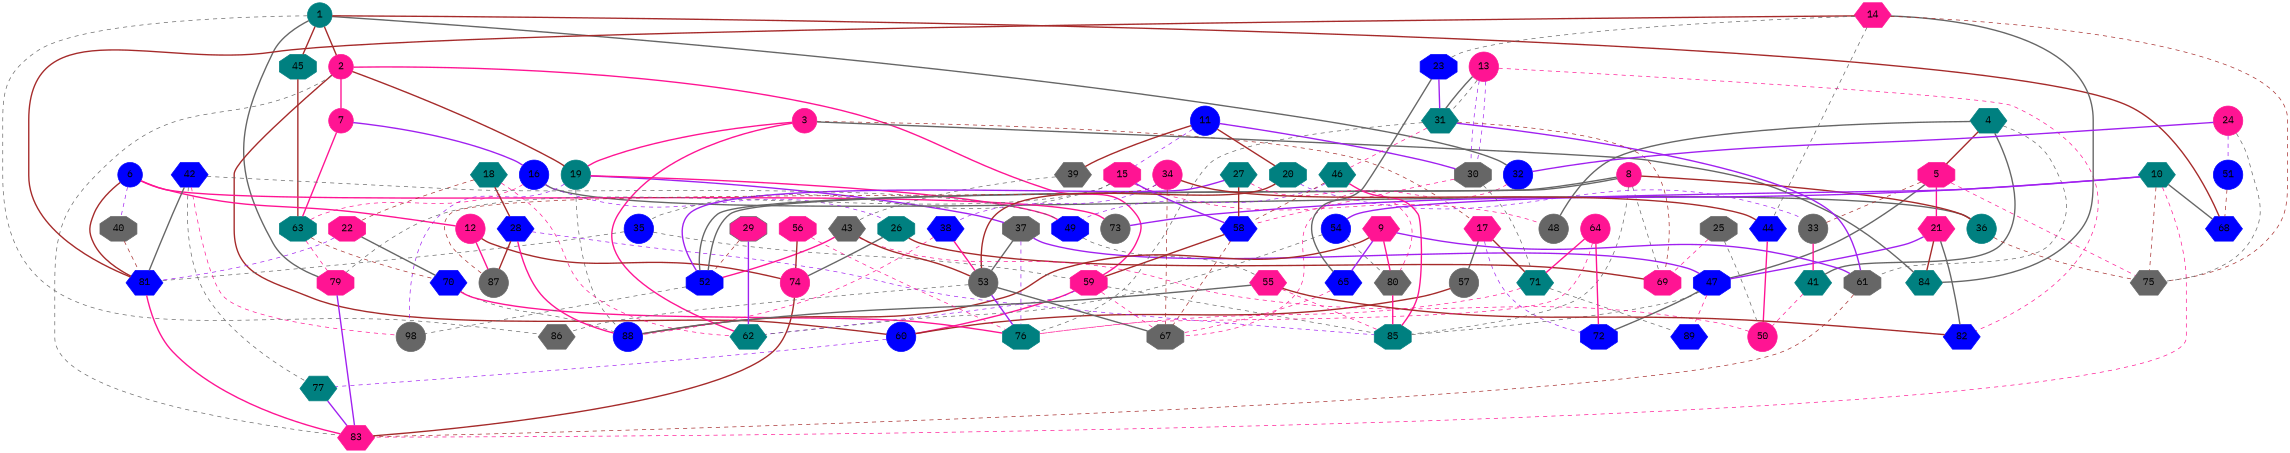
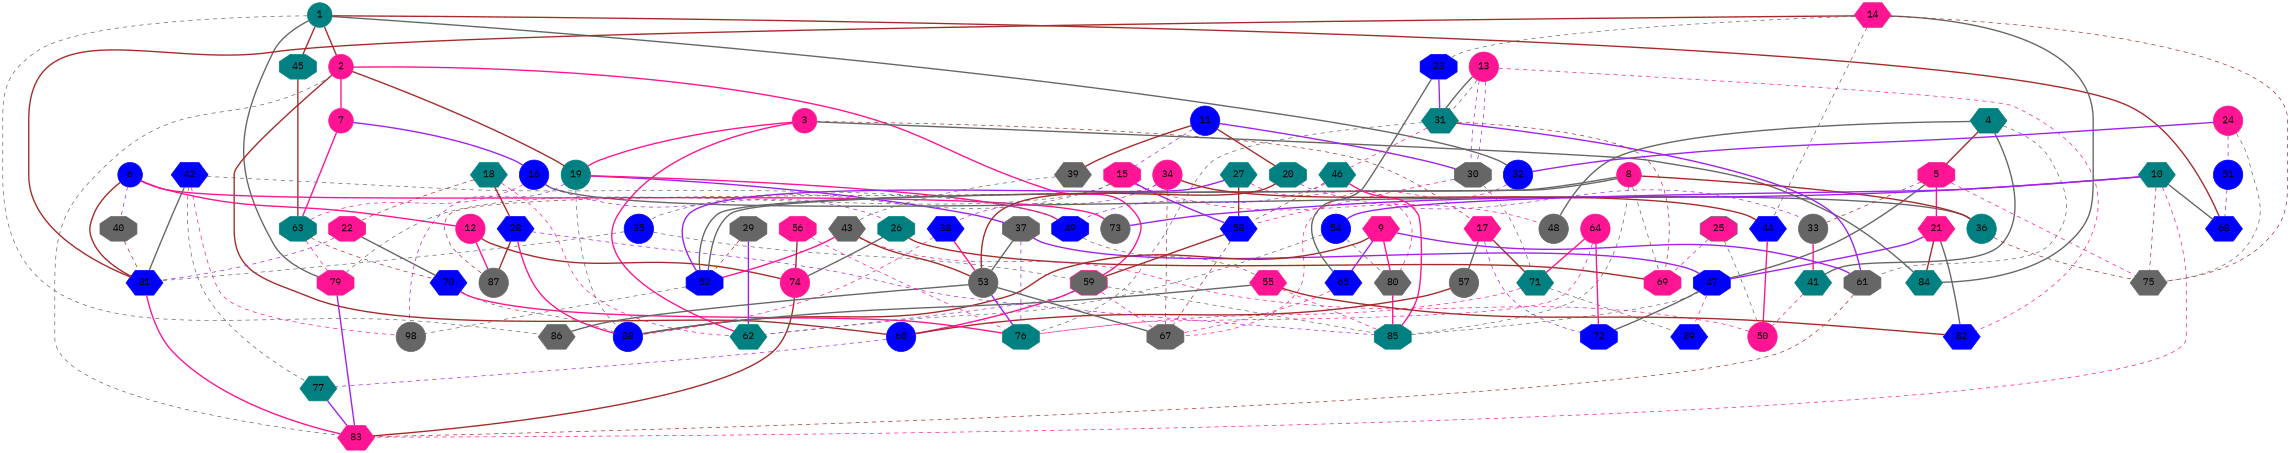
  graph {
    fontname="IBM Plex Mono"
    node [color=blue fontname="IBM Plex Mono" shape=hexagon style=filled]
    edge [color=gray40 fontname="IBM Plex Mono" style=bold]
    1 [color=teal shape=circle]
    2 [color=deeppink shape=circle]
    32 [shape=circle]
    45 [color=teal shape=octagon]
    68
    79 [color=deeppink shape=octagon]
    86 [color=gray40]
    7 [color=deeppink shape=circle]
    19 [color=teal shape=circle]
-   59 [color=deeppink shape=octagon]
+   59 [color=deeppink shape=octagon fillcolor=gray40]
    60 [shape=circle]
    83 [color=deeppink]
    67 [color=gray40 shape=octagon]
    63 [color=teal shape=octagon]
    16 [shape=circle]
    88 [shape=circle]
    37 [color=gray40 shape=octagon]
    49 [shape=octagon]
    n19 [color=gray40 label=98 shape=circle]
    62 [color=teal]
    85 [color=teal shape=octagon]
    77 [color=teal]
    3 [color=deeppink shape=circle]
    17 [color=deeppink]
    84 [color=teal]
    57 [color=gray40 shape=circle]
    71 [color=teal]
    72 [shape=octagon]
    4 [color=teal]
    5 [color=deeppink shape=octagon]
    41 [color=teal]
    48 [color=gray40 shape=circle]
    61 [color=gray40 shape=octagon]
    21 [color=deeppink]
    33 [color=gray40 shape=circle]
    47 [shape=octagon]
    75 [color=gray40]
    50 [color=deeppink shape=circle]
    82
    89
    6 [shape=circle]
    12 [color=deeppink shape=circle]
    40 [color=gray40 shape=octagon]
    73 [color=gray40 shape=circle]
    81
    74 [color=deeppink shape=circle]
    87 [color=gray40 shape=circle]
    36 [color=teal shape=circle]
    26 [color=teal shape=octagon]
    70
    8 [color=deeppink shape=circle]
    52 [shape=octagon]
    69 [color=deeppink shape=octagon]
    9 [color=deeppink]
    65
    80 [color=gray40]
    10 [color=teal]
    54 [shape=circle]
    11 [shape=circle]
    15 [color=deeppink shape=octagon]
    20 [color=teal shape=octagon]
    30 [color=gray40 shape=octagon]
    39 [color=gray40]
    35 [shape=circle]
    58
    53 [color=gray40 shape=circle]
    43 [color=gray40]
    13 [color=deeppink shape=circle]
    31 [color=teal]
    46 [color=teal]
    76 [color=teal shape=octagon]
    14 [color=deeppink]
    23 [shape=octagon]
    44
    18 [color=teal]
    22 [color=deeppink shape=octagon]
    28
    55 [color=deeppink]
    24 [color=deeppink shape=circle]
    51 [shape=circle]
-   25 [color=gray40 shape=octagon]
+   25 [color=gray40 shape=octagon fillcolor=deeppink]
    27 [color=teal]
-   29 [color=gray40 shape=octagon fillcolor=deeppink]
+   29 [color=gray40 shape=octagon]
    34 [color=deeppink shape=circle]
    38
    42
    56 [color=deeppink shape=octagon]
    64 [color=deeppink shape=circle]
    1 -- 2 [color=brown]
    1 -- 32
    1 -- 45 [color=brown]
    1 -- 68 [color=brown]
    1 -- 79
    1 -- 86 [style=dashed]
    2 -- 7 [color=deeppink]
    2 -- 19 [color=brown]
    2 -- 59 [color=deeppink]
    2 -- 60 [color=brown]
    2 -- 83 [style=dashed]
    32 -- 67 [color=deeppink style=dashed]
    45 -- 63 [color=brown]
    79 -- 83 [color=purple]
    7 -- 63 [color=deeppink]
    7 -- 16 [color=purple]
    19 -- 88 [style=dashed]
    19 -- 37 [color=purple]
    19 -- 49 [color=deeppink]
    19 -- n19 [color=purple style=dashed]
    59 -- 60 [color=deeppink]
    59 -- 67 [color=deeppink style=dashed]
    59 -- 62 [color=purple style=dashed]
    59 -- 85 [style=dashed]
    60 -- 77 [color=purple style=dashed]
    63 -- 79 [color=deeppink style=dashed]
    63 -- 70 [color=brown style=dashed]
    16 -- 63 [color=deeppink style=dashed]
    16 -- 36
    16 -- 26 [color=purple style=dashed]
    37 -- 47 [color=purple]
    37 -- 53
    37 -- 76 [color=purple style=dashed]
    49 -- 55 [style=dashed]
    77 -- 83 [color=purple]
    3 -- 19 [color=deeppink]
    3 -- 62 [color=deeppink]
    3 -- 17 [color=brown style=dashed]
    3 -- 84
    17 -- 57
    17 -- 71 [color=brown]
    17 -- 72 [color=purple style=dashed]
    57 -- 60 [color=brown]
    71 -- 89 [style=dashed]
    71 -- 76 [color=deeppink style=dashed]
    4 -- 5 [color=brown]
    4 -- 41
    4 -- 48
    4 -- 61 [style=dashed]
    5 -- 21 [color=deeppink]
    5 -- 33 [color=brown style=dashed]
    5 -- 47
    5 -- 75 [color=deeppink style=dashed]
    41 -- 50 [color=deeppink style=dashed]
    61 -- 83 [color=brown style=dashed]
    21 -- 84 [color=brown]
    21 -- 47 [color=purple]
    21 -- 82
    33 -- 41 [color=deeppink]
    47 -- 85 [style=dashed]
    47 -- 72
    47 -- 89 [color=deeppink style=dashed]
    6 -- 12 [color=deeppink]
    6 -- 40 [color=purple style=dashed]
    6 -- 73 [color=deeppink]
    6 -- 81 [color=brown]
    12 -- 74 [color=brown]
    12 -- 87 [color=deeppink]
    40 -- 81 [color=brown style=dashed]
    81 -- 83 [color=deeppink]
    74 -- 83 [color=brown]
    36 -- 75 [color=brown style=dashed]
    26 -- 74
    26 -- 69 [color=brown]
    70 -- 88 [style=dashed]
    70 -- 76 [color=deeppink]
    8 -- 85 [style=dashed]
    8 -- 36 [color=brown]
    8 -- 52
    8 -- 52
    8 -- 69 [style=dashed]
    52 -- n19 [style=dashed]
    9 -- 88 [color=brown]
    9 -- 61 [color=purple]
    9 -- 65 [color=purple]
    9 -- 80 [color=deeppink]
    65 -- 67 [color=deeppink style=dashed]
    80 -- 85 [color=deeppink]
    10 -- 68
    10 -- 83 [color=deeppink style=dashed]
    10 -- 75 [color=brown style=dashed]
    10 -- 73 [color=purple]
    10 -- 54 [color=purple]
    54 -- 62 [style=dashed]
    54 -- 80 [style=dashed]
    11 -- 15 [color=purple style=dashed]
    11 -- 20 [color=brown]
    11 -- 30 [color=purple]
    11 -- 39 [color=brown]
    15 -- 79 [style=dashed]
    15 -- 48 [color=deeppink style=dashed]
    15 -- 35 [style=dashed]
    15 -- 58 [color=purple]
    20 -- 33 [color=purple style=dashed]
    20 -- 53 [color=brown]
    30 -- 71 [style=dashed]
    30 -- 58 [color=deeppink style=dashed]
    39 -- 43 [style=dashed]
    35 -- 59 [style=dashed]
    35 -- 81 [style=dashed]
    58 -- 59 [color=brown]
    58 -- 67 [color=brown style=dashed]
-   53 -- 86 [style=dashed]
+   53 -- 86
    53 -- 67
    53 -- 76 [color=purple]
    43 -- 50 [color=deeppink style=dashed]
    43 -- 52 [color=deeppink]
    43 -- 53 [color=brown]
    13 -- 82 [color=deeppink style=dashed]
    13 -- 30 [color=purple style=dashed]
    13 -- 30 [color=purple style=dashed]
    13 -- 31
    13 -- 31 [style=dashed]
    31 -- 61 [color=purple]
    31 -- 69 [color=brown style=dashed]
    31 -- 46 [color=deeppink style=dashed]
    31 -- 76 [style=dashed]
    46 -- 49 [color=purple style=dashed]
    46 -- 85 [color=deeppink]
    46 -- 58 [color=brown style=dashed]
    14 -- 84
    14 -- 75 [color=brown style=dashed]
    14 -- 81 [color=brown]
    14 -- 23 [style=dashed]
    14 -- 44 [style=dashed]
    23 -- 65
    23 -- 31 [color=purple]
    44 -- 50 [color=deeppink]
    18 -- 62 [color=deeppink style=dashed]
    18 -- 22 [color=brown style=dashed]
    18 -- 28 [color=brown]
    22 -- 81 [color=purple style=dashed]
    22 -- 70
    28 -- 88 [color=deeppink]
    28 -- 85 [color=purple style=dashed]
    28 -- 87 [color=brown]
    55 -- 88
    55 -- 85 [color=deeppink style=dashed]
    55 -- 82 [color=brown]
    24 -- 32 [color=purple]
    24 -- 75 [style=dashed]
    24 -- 51 [color=purple style=dashed]
    51 -- 68 [color=brown style=dashed]
    25 -- 50 [style=dashed]
    25 -- 69 [color=deeppink style=dashed]
    27 -- 52 [color=purple]
    27 -- 80 [color=deeppink style=dashed]
    27 -- 58 [color=brown]
    29 -- 62 [color=purple]
    29 -- 52 [color=brown style=dashed]
    34 -- 67 [color=brown style=dashed]
    34 -- 87 [color=brown style=dashed]
    34 -- 44 [color=brown]
    34 -- 38 [color=purple style=dashed]
    38 -- 88 [color=deeppink style=dashed]
    38 -- 53 [color=deeppink]
    42 -- 49 [style=dashed]
    42 -- n19 [color=deeppink style=dashed]
    42 -- 77 [style=dashed]
    42 -- 81
    56 -- 74 [color=brown]
    56 -- 76 [color=deeppink style=dashed]
    64 -- 71 [color=deeppink]
    64 -- 72 [color=deeppink]
    64 -- 76 [color=deeppink style=dashed]
  }
